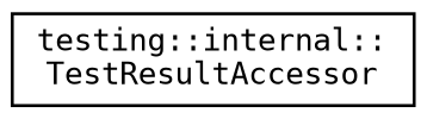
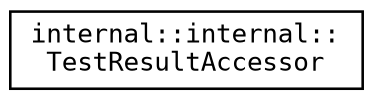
  digraph {
    rankdir=LR
    fontname="DejaVu Sans Mono"
-   n1 [color=black fillcolor=white fontname="DejaVu Sans Mono" fontsize=10 height=0.2 label="testing::internal::\lTestResultAccessor" shape=record style=filled width=0.4]
+   n1 [color=black fillcolor=white fontname="DejaVu Sans Mono" fontsize=10 height=0.2 label="internal::internal::\lTestResultAccessor" shape=record style=filled width=0.4]
  }
